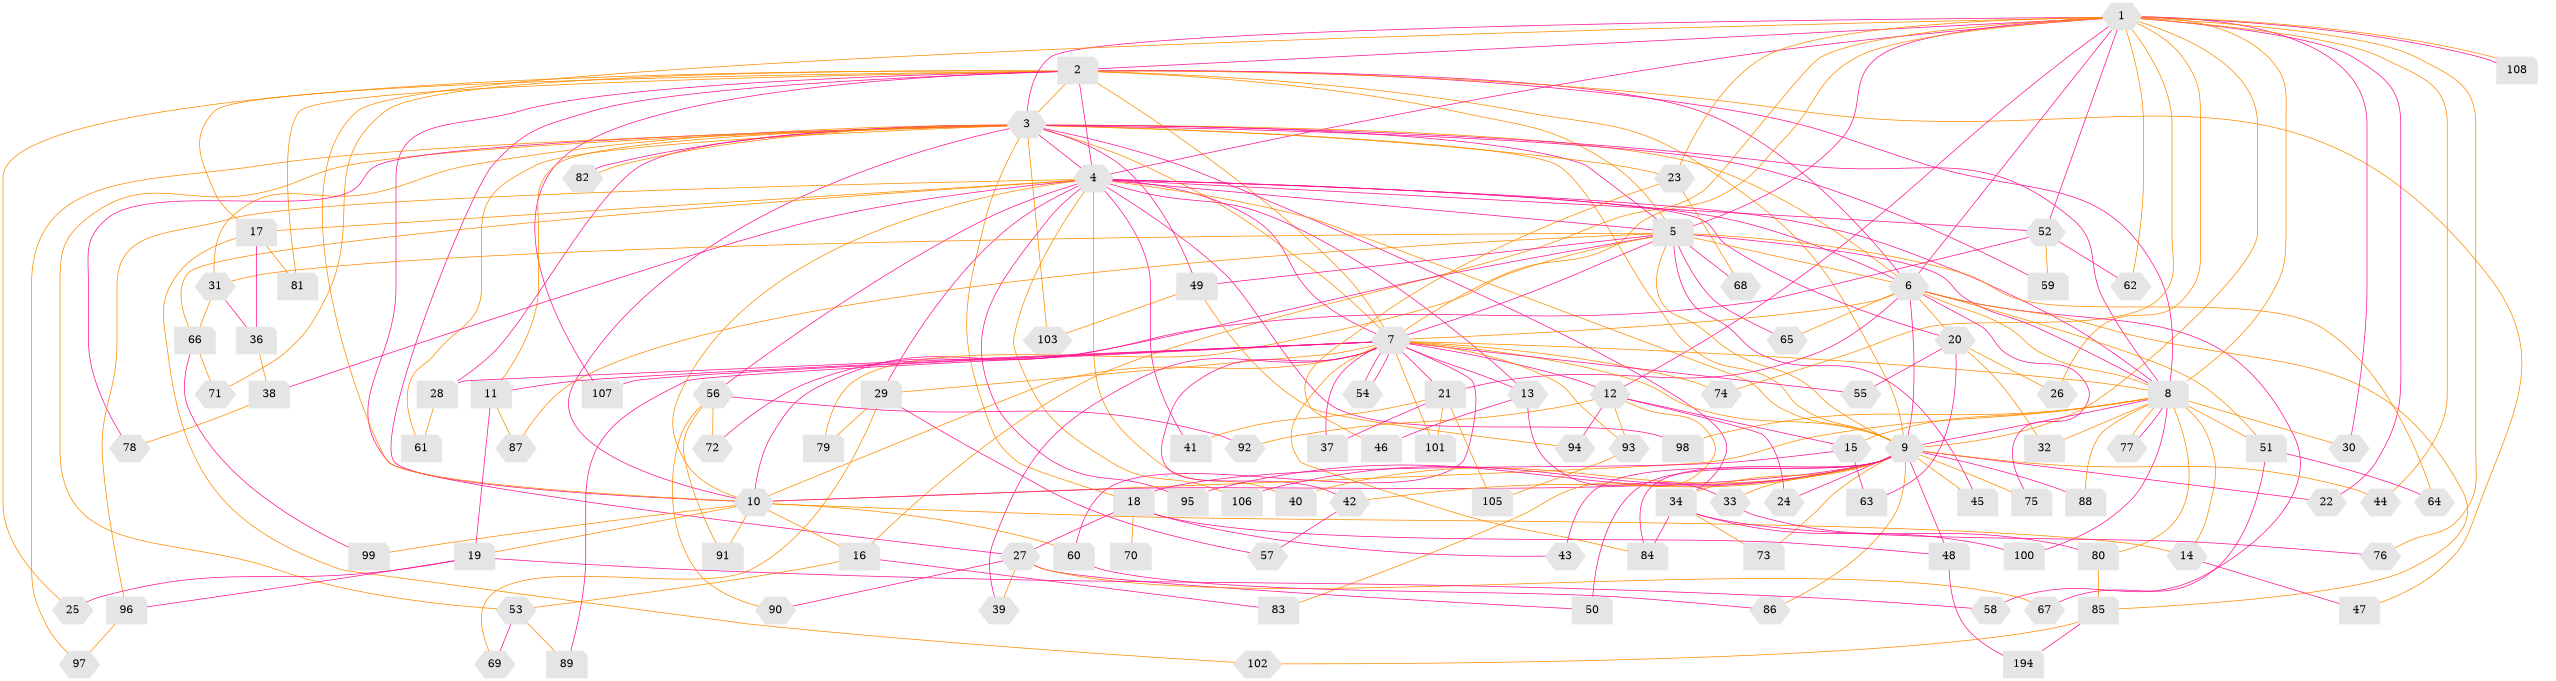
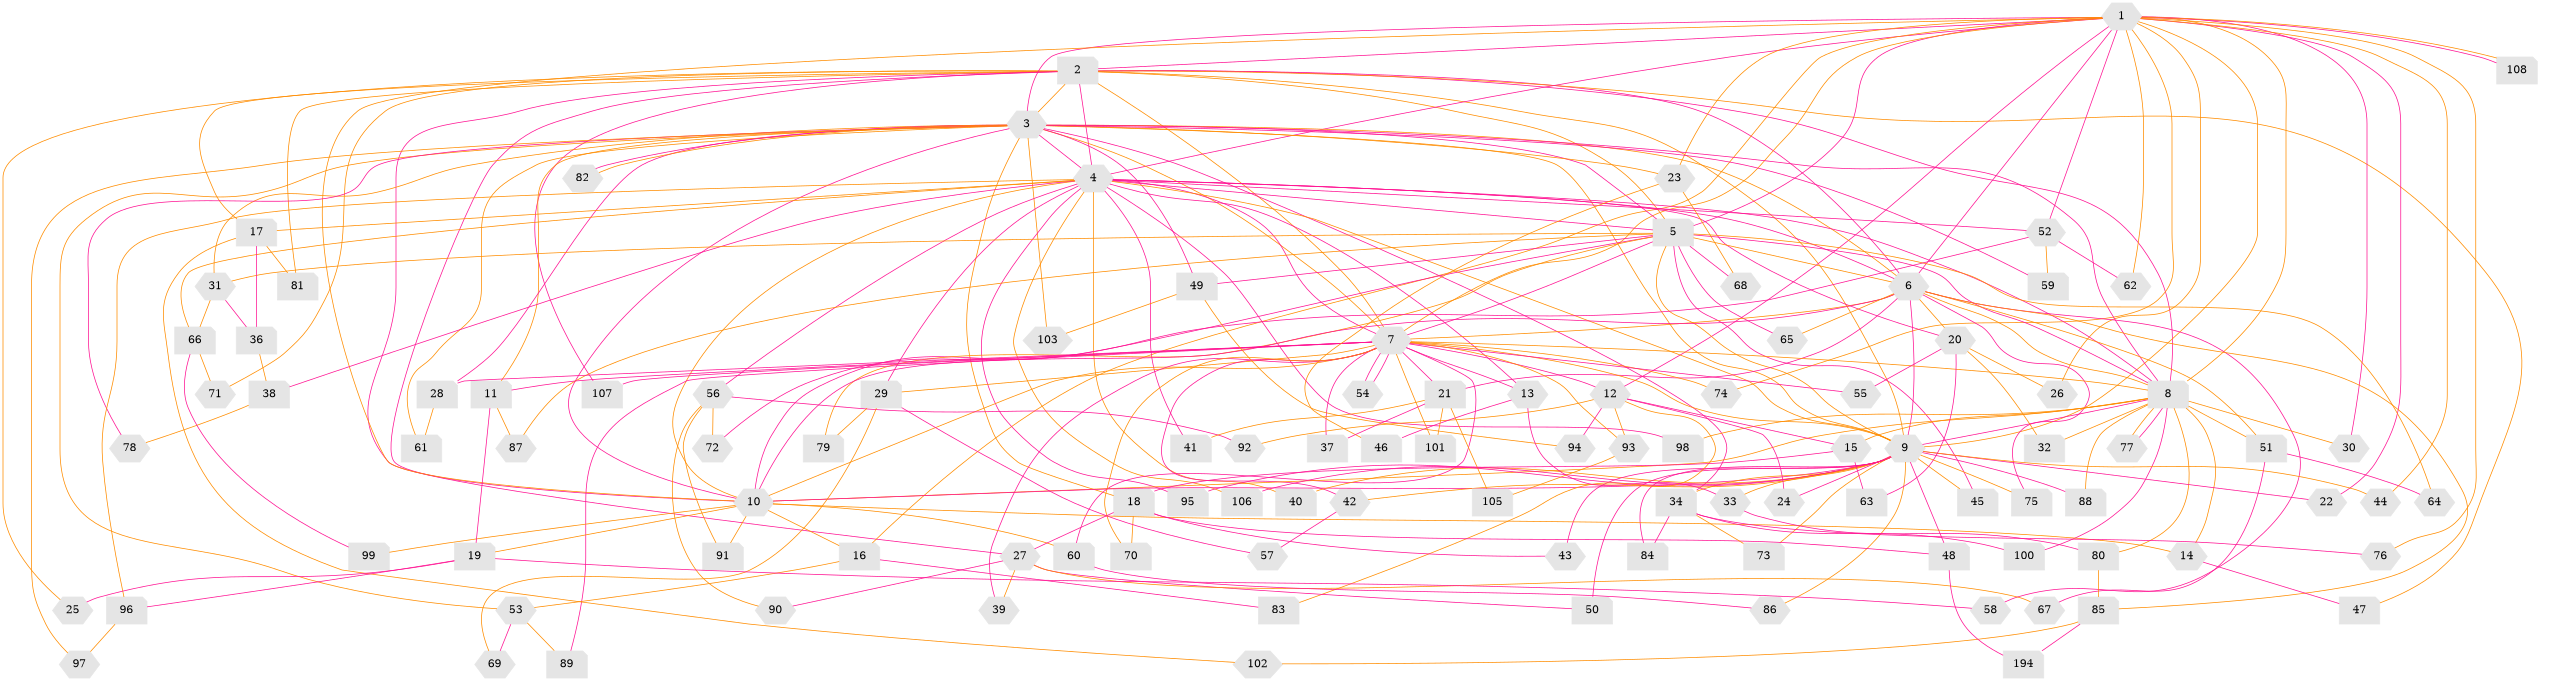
  graph {
    node [color=gray90 shape=hexagon style=filled]
    edge [color=darkorange]
    2 [shape=note]
    1
    3
    4
    5 [shape=note]
    6
    7
    8 [shape=note]
    9
    10
    12
    16 [shape=note]
    22
    23
    26
    30
    44
    52
    62
    74
    76
    108 [shape=note]
    17 [shape=note]
    25
    27
    47 [shape=note]
    71
    81 [shape=note]
    107 [shape=note]
    11 [shape=note]
    18 [shape=note]
    28 [shape=note]
    31
    34 [shape=note]
    49 [shape=note]
    53
    59 [shape=note]
    61 [shape=note]
    78
    82
    97
    103
    56
    13
    20
    29 [shape=note]
    38 [shape=note]
    40 [shape=note]
    41 [shape=note]
    66 [shape=note]
    95 [shape=note]
    96 [shape=note]
    98 [shape=note]
    106 [shape=note]
    45 [shape=note]
    64
    65
    68
    79 [shape=note]
    87
    21 [shape=note]
    51 [shape=note]
    58
    75 [shape=note]
    85 [shape=note]
    37 [shape=note]
    39
    42
    54
    55
    60 [shape=note]
    70 [shape=note]
    89 [shape=note]
    93
    101 [shape=note]
    14
    15
    32 [shape=note]
    77
    80 [shape=note]
    88 [shape=note]
    100 [shape=note]
    24
    33
    43
    48 [shape=note]
    50 [shape=note]
    73 [shape=note]
    84 [shape=note]
    86
    19 [shape=note]
    91 [shape=note]
    99 [shape=note]
    83 [shape=note]
    92
    94
    46 [shape=note]
    72
    90
    36 [shape=note]
    102
    67
    69
    63 [shape=note]
    57
    105 [shape=note]
    n107 [label=194 shape=note]
    2 -- 3
    2 -- 4 [color=deeppink]
    2 -- 5
    2 -- 6 [color=deeppink]
    2 -- 7
    2 -- 8 [color=deeppink]
    2 -- 9
    2 -- 10 [color=deeppink]
    2 -- 17
    2 -- 25
    2 -- 27 [color=deeppink]
    2 -- 47
    2 -- 71
    2 -- 81
    2 -- 107 [color=deeppink]
    1 -- 2 [color=deeppink]
    1 -- 3 [color=deeppink]
    1 -- 4 [color=deeppink]
    1 -- 5 [color=deeppink]
    1 -- 6 [color=deeppink]
    1 -- 7
    1 -- 8
    1 -- 9
    1 -- 10
    1 -- 12 [color=deeppink]
    1 -- 16
    1 -- 22 [color=deeppink]
    1 -- 23
    1 -- 26
    1 -- 30 [color=deeppink]
    1 -- 44
    1 -- 52 [color=deeppink]
    1 -- 62
    1 -- 74
    1 -- 76
    1 -- 108 [color=deeppink]
    1 -- 108
    3 -- 4 [color=deeppink]
    3 -- 5 [color=deeppink]
    3 -- 6
    3 -- 7
    3 -- 8 [color=deeppink]
    3 -- 9
    3 -- 10 [color=deeppink]
    3 -- 23
    3 -- 11
    3 -- 18
    3 -- 28 [color=deeppink]
    3 -- 31
    3 -- 34 [color=deeppink]
    3 -- 49 [color=deeppink]
    3 -- 53
    3 -- 59 [color=deeppink]
    3 -- 61
    3 -- 78 [color=deeppink]
    3 -- 82 [color=deeppink]
    3 -- 82
    3 -- 97
    3 -- 103
    4 -- 5 [color=deeppink]
    4 -- 6 [color=deeppink]
    4 -- 7 [color=deeppink]
    4 -- 8 [color=deeppink]
    4 -- 9
    4 -- 10
    4 -- 52 [color=deeppink]
    4 -- 17
    4 -- 56 [color=deeppink]
    4 -- 13 [color=deeppink]
    4 -- 20 [color=deeppink]
    4 -- 29 [color=deeppink]
    4 -- 38 [color=deeppink]
    4 -- 40
    4 -- 41 [color=deeppink]
    4 -- 66
    4 -- 95 [color=deeppink]
    4 -- 96
    4 -- 98 [color=deeppink]
    4 -- 106
    5 -- 6
    5 -- 7 [color=deeppink]
    5 -- 8 [color=deeppink]
    5 -- 9
    5 -- 10 [color=deeppink]
    5 -- 31
    5 -- 49 [color=deeppink]
    5 -- 45 [color=deeppink]
    5 -- 64
    5 -- 65 [color=deeppink]
    5 -- 68 [color=deeppink]
    5 -- 79
    5 -- 87
    6 -- 7
    6 -- 8
    6 -- 9 [color=deeppink]
+   6 -- 10 [color=deeppink]
    6 -- 20
    6 -- 65
    6 -- 21 [color=deeppink]
    6 -- 51
    6 -- 58 [color=deeppink]
    6 -- 75 [color=deeppink]
    6 -- 85
    7 -- 8
    7 -- 9
    7 -- 10
    7 -- 12 [color=deeppink]
    7 -- 74
    7 -- 107 [color=deeppink]
    7 -- 11 [color=deeppink]
    7 -- 28 [color=deeppink]
    7 -- 13 [color=deeppink]
    7 -- 29
    7 -- 21 [color=deeppink]
    7 -- 37 [color=deeppink]
    7 -- 39 [color=deeppink]
    7 -- 42 [color=deeppink]
    7 -- 54 [color=deeppink]
    7 -- 54 [color=deeppink]
    7 -- 55 [color=deeppink]
    7 -- 60 [color=deeppink]
-   7 -- 84
+   7 -- 70
    7 -- 89 [color=deeppink]
    7 -- 93
    7 -- 101
    8 -- 9 [color=deeppink]
    8 -- 10
    8 -- 30
    8 -- 98
    8 -- 51
    8 -- 14
    8 -- 15
    8 -- 32
    8 -- 77
    8 -- 77 [color=deeppink]
    8 -- 80
    8 -- 88
    8 -- 100 [color=deeppink]
    9 -- 10 [color=deeppink]
    9 -- 22 [color=deeppink]
    9 -- 44
    9 -- 34
    9 -- 40
    9 -- 95 [color=deeppink]
    9 -- 106 [color=deeppink]
    9 -- 45
    9 -- 75
    9 -- 42
    9 -- 88 [color=deeppink]
    9 -- 24 [color=deeppink]
    9 -- 33
    9 -- 43 [color=deeppink]
    9 -- 48 [color=deeppink]
    9 -- 50 [color=deeppink]
    9 -- 73
    9 -- 84 [color=deeppink]
    9 -- 86
    10 -- 16
    10 -- 60
    10 -- 14
    10 -- 19
    10 -- 91
    10 -- 99
    12 -- 93
    12 -- 15 [color=deeppink]
    12 -- 24 [color=deeppink]
    12 -- 83
    12 -- 92
    12 -- 94 [color=deeppink]
    16 -- 53
    16 -- 83 [color=deeppink]
    23 -- 68
    23 -- 46
    52 -- 62 [color=deeppink]
    52 -- 59
    52 -- 72 [color=deeppink]
    17 -- 81
    17 -- 36 [color=deeppink]
    17 -- 102
    27 -- 39
    27 -- 50 [color=deeppink]
    27 -- 90 [color=deeppink]
    27 -- 67
    11 -- 87
    11 -- 19 [color=deeppink]
    18 -- 27 [color=deeppink]
    18 -- 70
    18 -- 43 [color=deeppink]
    18 -- 48 [color=deeppink]
    28 -- 61
    31 -- 66
    31 -- 36 [color=deeppink]
    34 -- 76 [color=deeppink]
    34 -- 100 [color=deeppink]
    34 -- 73
    34 -- 84 [color=deeppink]
    49 -- 103
    49 -- 94
    53 -- 89
    53 -- 69 [color=deeppink]
    56 -- 91
    56 -- 92 [color=deeppink]
    56 -- 72
    56 -- 90
    13 -- 33 [color=deeppink]
    13 -- 46 [color=deeppink]
    20 -- 26
    20 -- 55 [color=deeppink]
    20 -- 32
    20 -- 63 [color=deeppink]
    29 -- 79
    29 -- 69
    29 -- 57 [color=deeppink]
    38 -- 78
    66 -- 71
    66 -- 99 [color=deeppink]
    96 -- 97
    21 -- 41
    21 -- 37 [color=deeppink]
    21 -- 101
    21 -- 105
    51 -- 64 [color=deeppink]
    51 -- 67 [color=deeppink]
    85 -- 102
    85 -- n107 [color=deeppink]
    42 -- 57 [color=deeppink]
    60 -- 86 [color=deeppink]
    93 -- 105
    14 -- 47 [color=deeppink]
    15 -- 18 [color=deeppink]
    15 -- 63 [color=deeppink]
    80 -- 85
    33 -- 80 [color=deeppink]
    48 -- n107 [color=deeppink]
    19 -- 25 [color=deeppink]
    19 -- 96 [color=deeppink]
    19 -- 58 [color=deeppink]
    36 -- 38
  }
